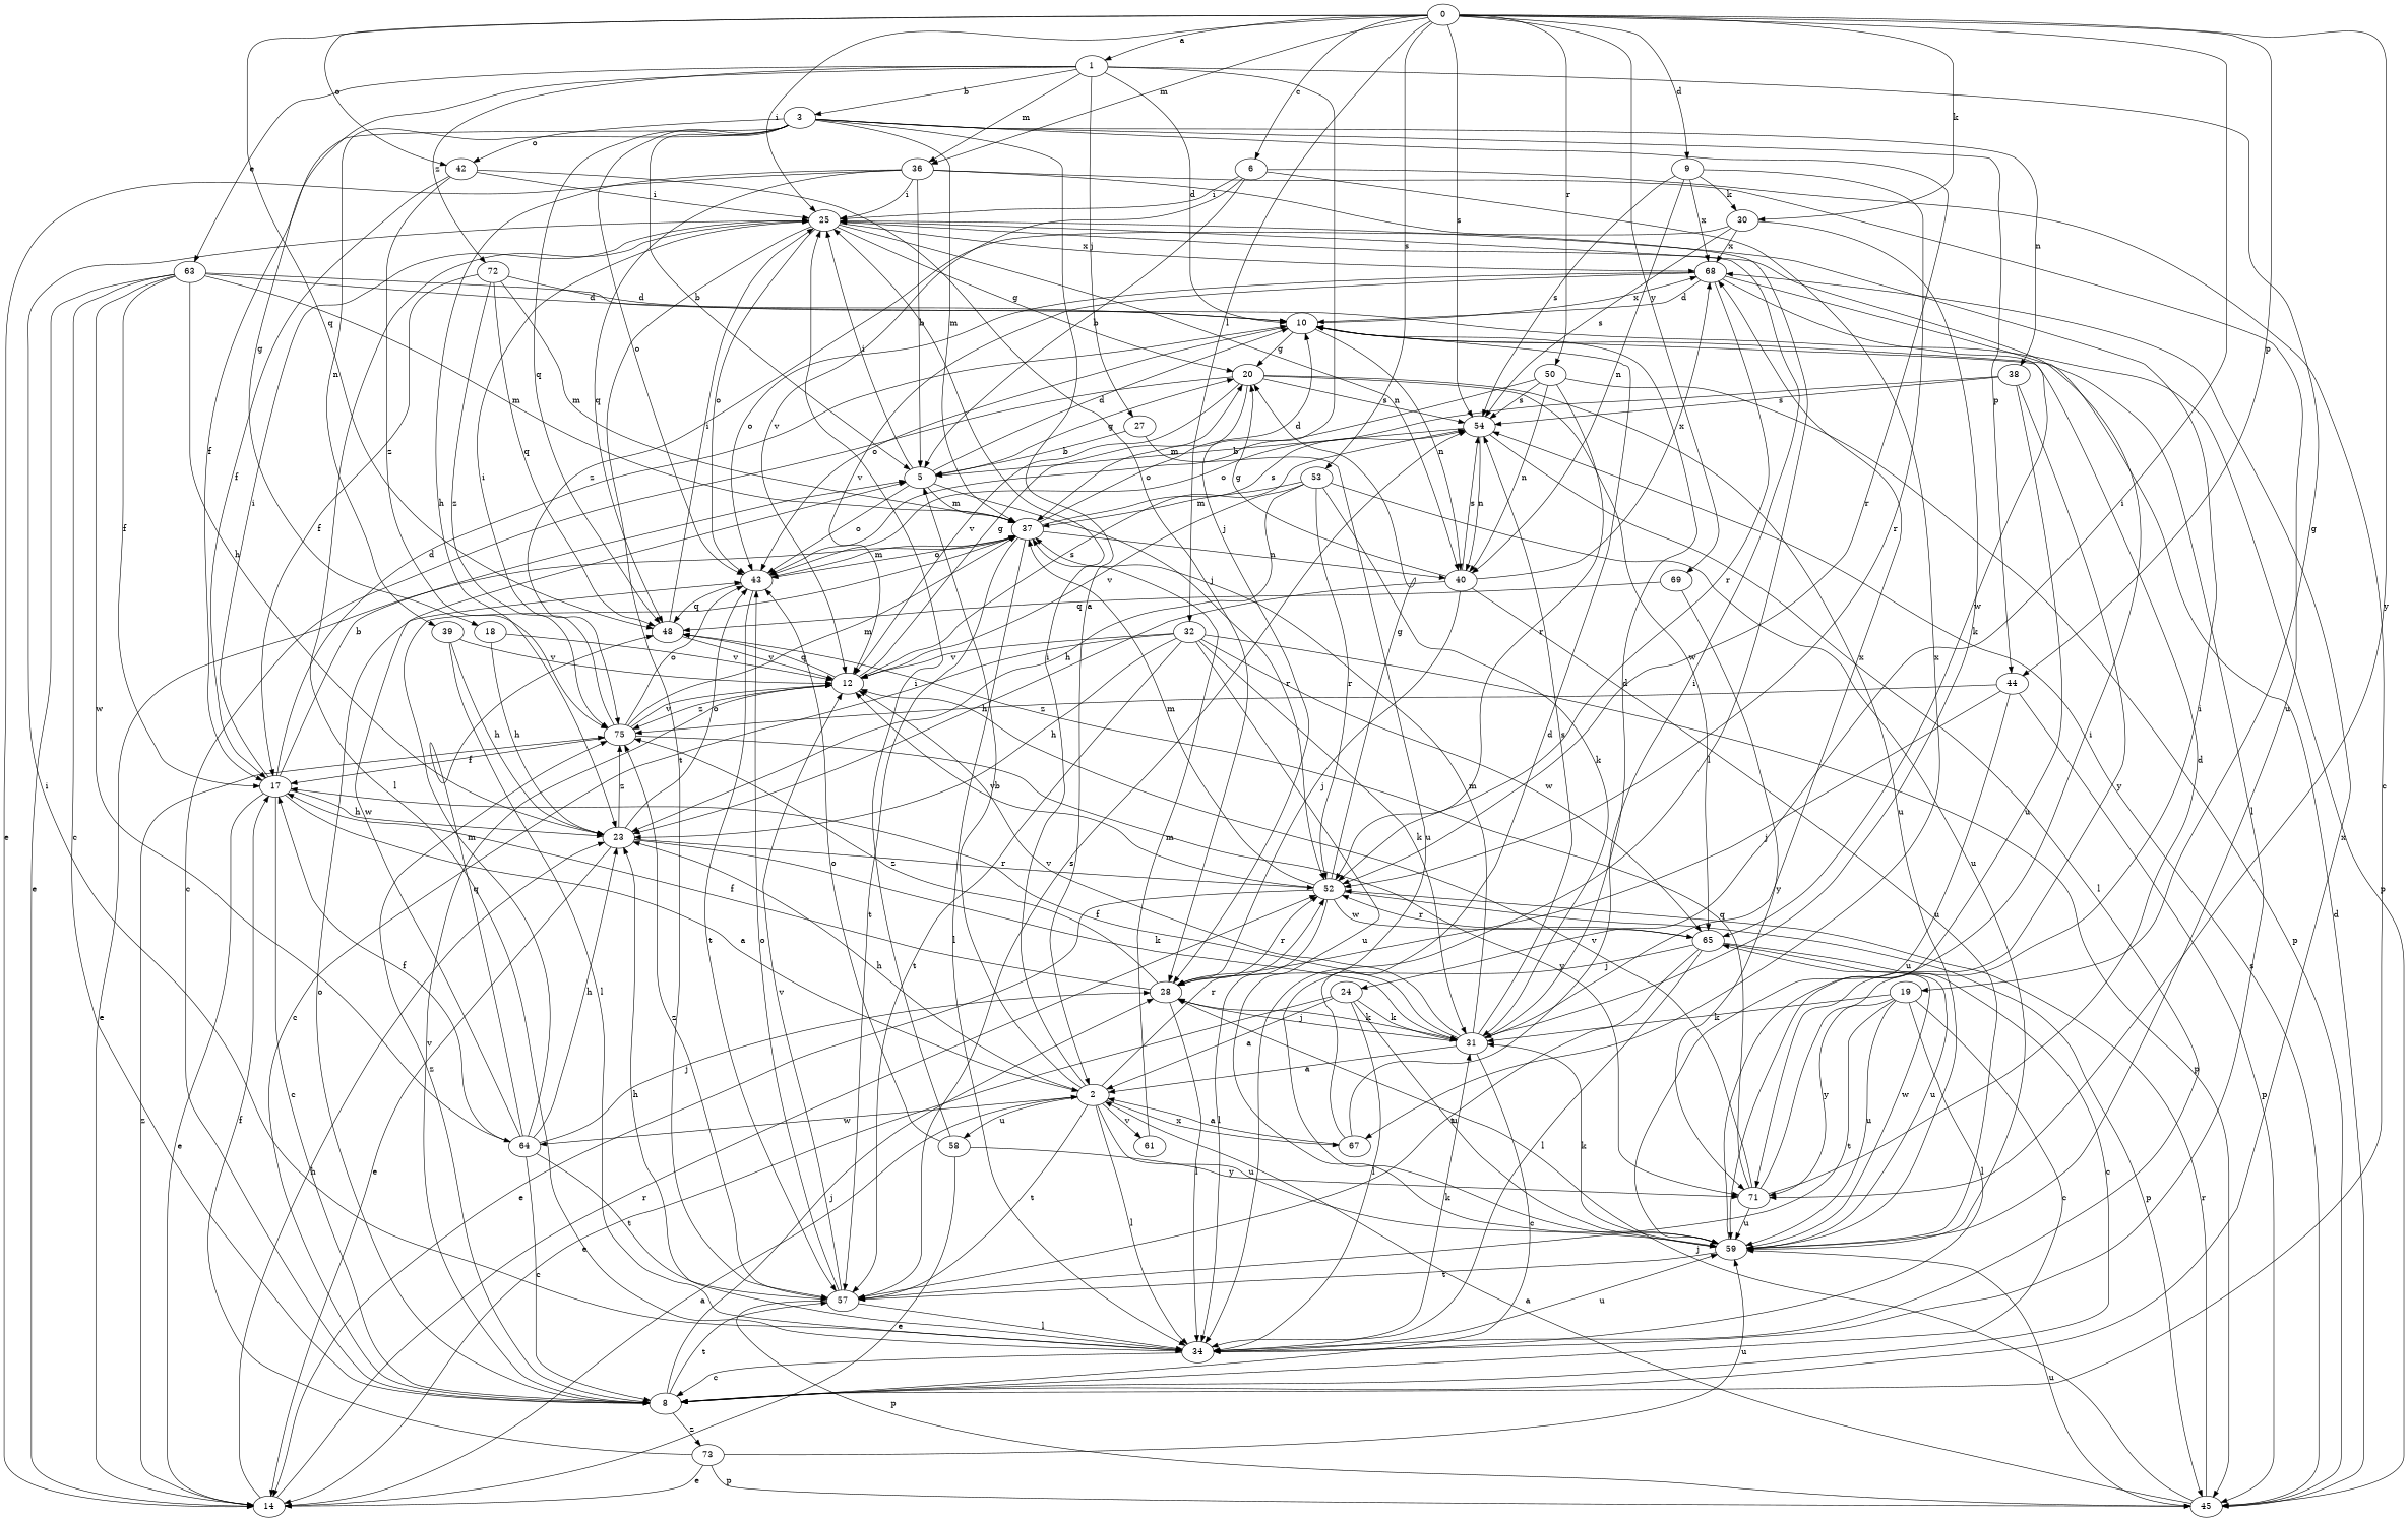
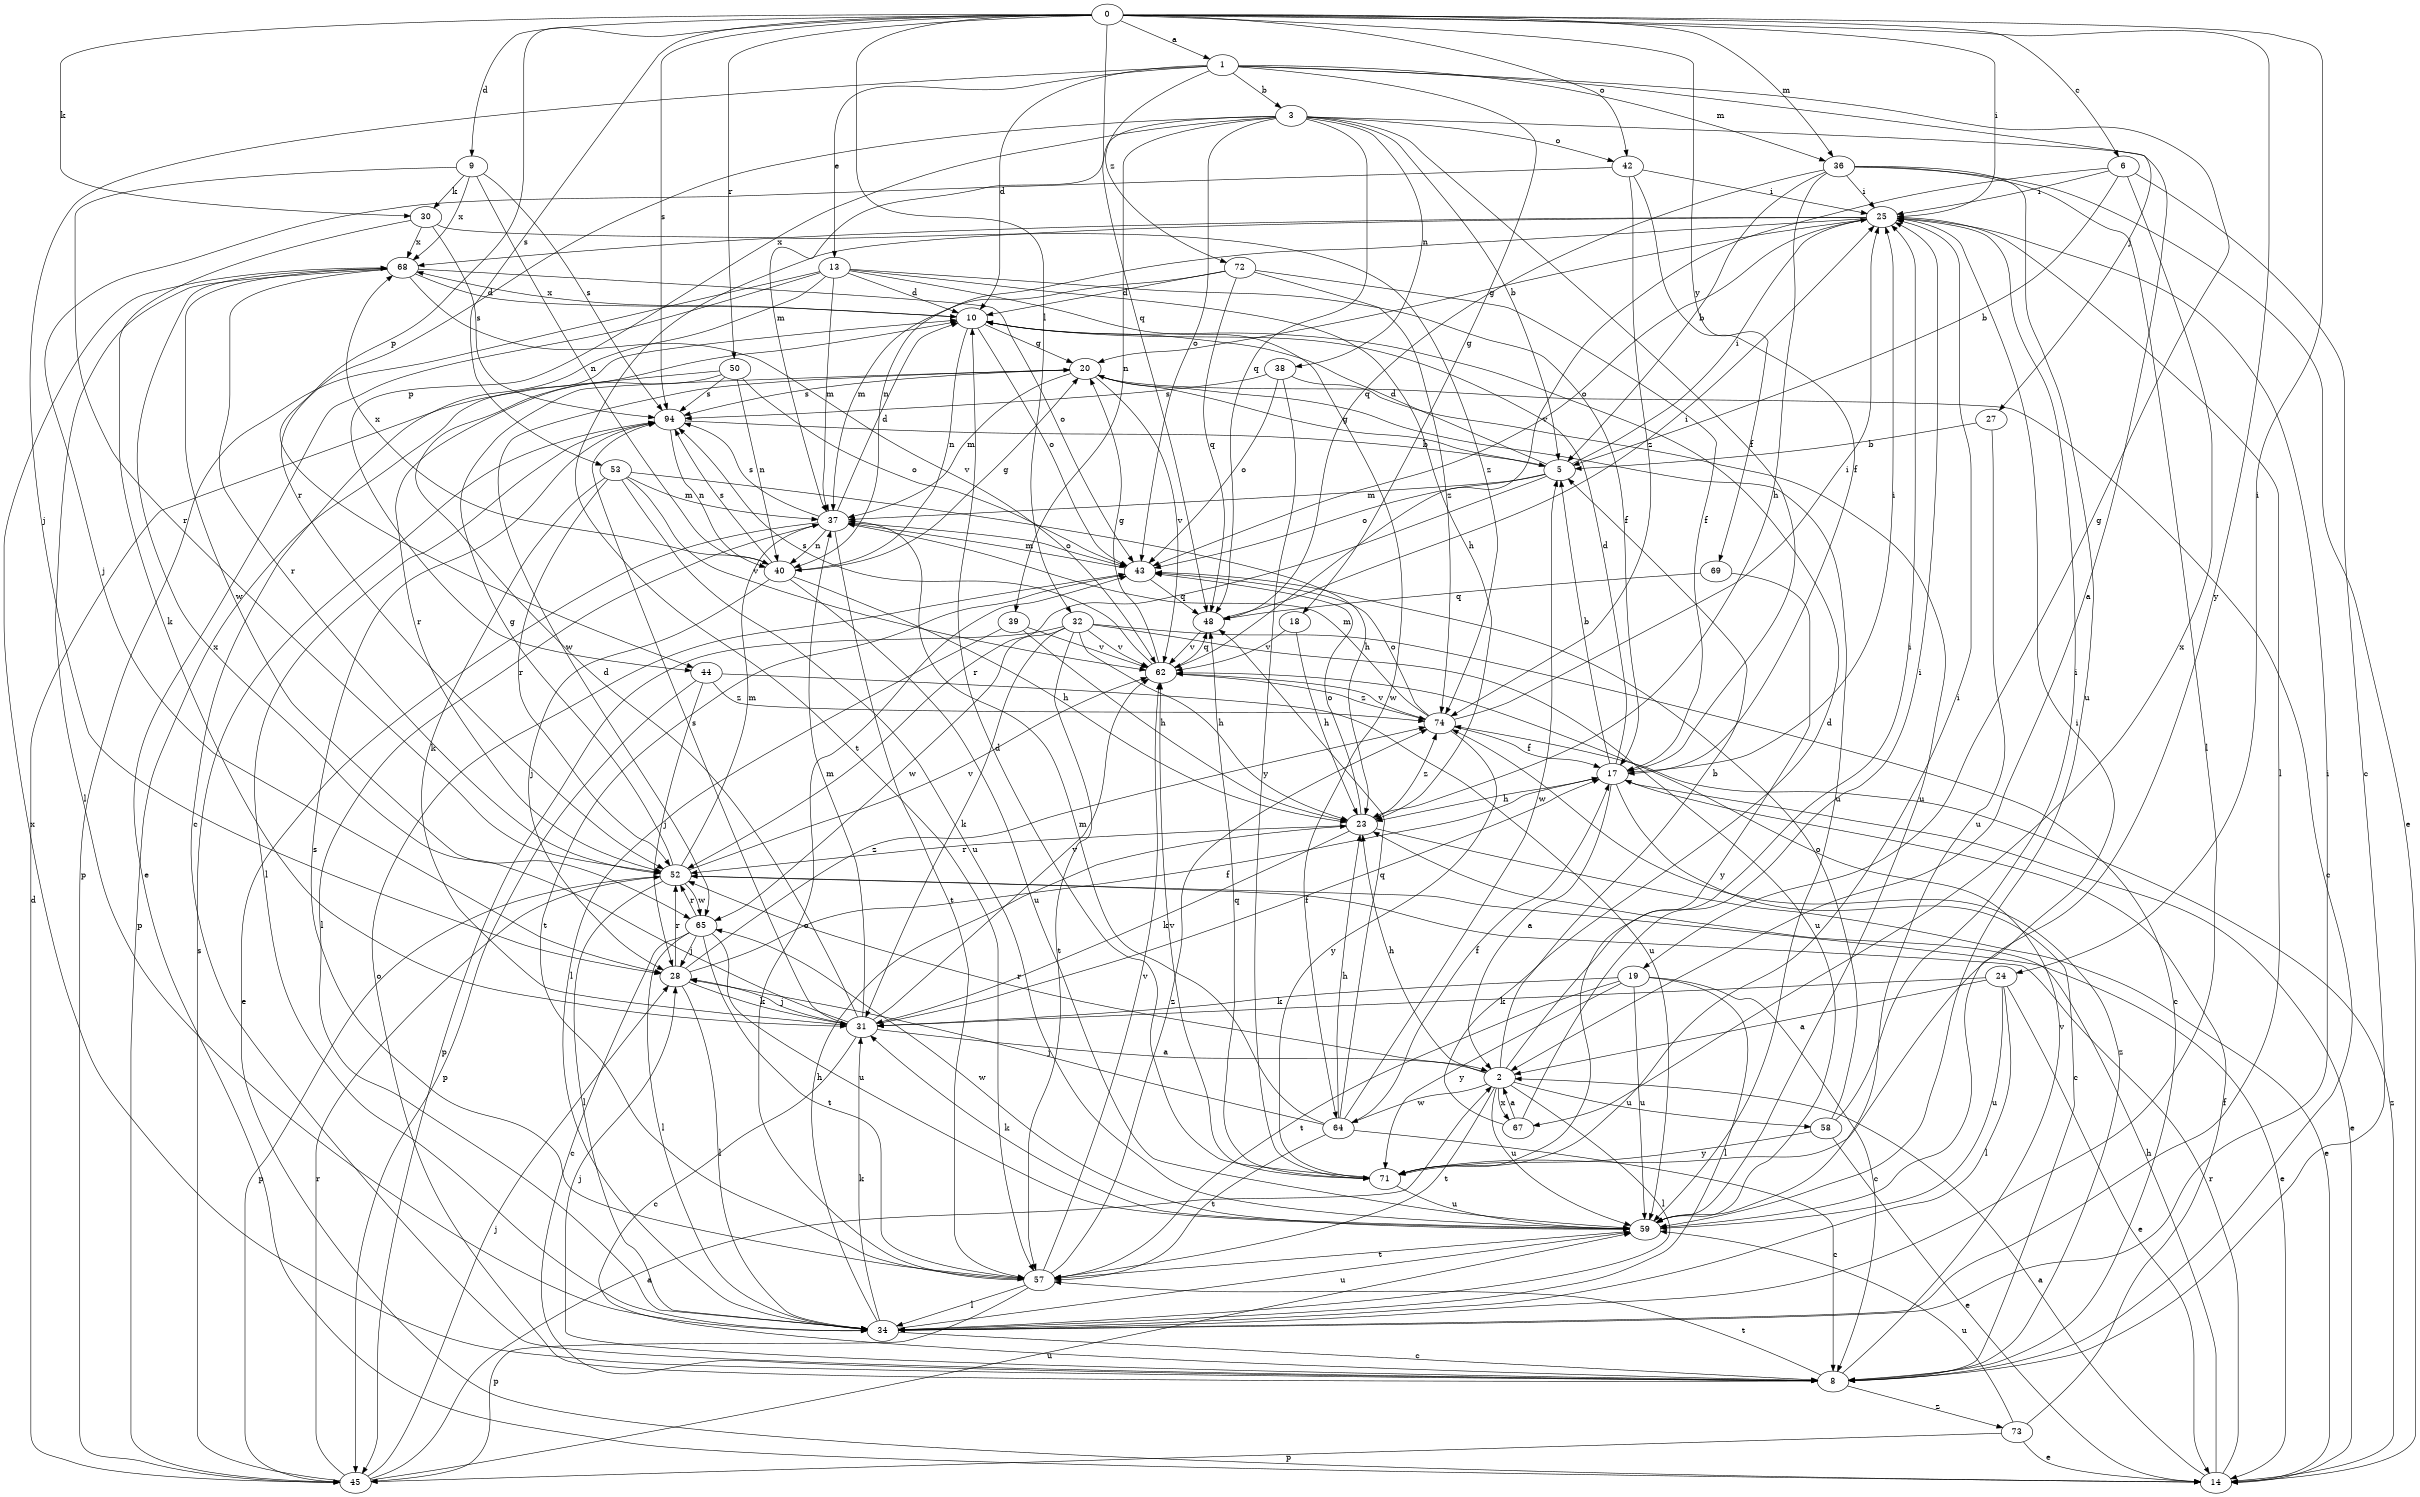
  strict digraph {
    0
    1
    6
    9
    24
    25
    30
    32
    36
    42
    44
    48
    50
    53
-   54
+   54 [label=94]
    69
    71
    3
    10
-   13 [label=63]
+   13
    18
    19
    27
    28
    72
    5
    67
    8
-   62 [label=12]
+   62
    52
    68
    40
    2
    34
    59
    14
    31
    57
    43
    20
-   74 [label=75]
+   74
    23
    45
    65
    17
    37
    38
    39
    64
    58
-   61
    73
    0 -> 1 [label=a]
    0 -> 6 [label=c]
    0 -> 9 [label=d]
    0 -> 24 [label=i]
    0 -> 25 [label=i]
    0 -> 30 [label=k]
    0 -> 32 [label=l]
    0 -> 36 [label=m]
    0 -> 42 [label=o]
    0 -> 44 [label=p]
    0 -> 48 [label=q]
    0 -> 50 [label=r]
    0 -> 53 [label=s]
    0 -> 54 [label=s]
    0 -> 69 [label=y]
    0 -> 71 [label=y]
    1 -> 36 [label=m]
    1 -> 3 [label=b]
    1 -> 10 [label=d]
    1 -> 13 [label=e]
    1 -> 18 [label=g]
    1 -> 19 [label=g]
    1 -> 27 [label=j]
    1 -> 28 [label=j]
    1 -> 72 [label=z]
    6 -> 25 [label=i]
    6 -> 5 [label=b]
    6 -> 67 [label=x]
    6 -> 8 [label=c]
    6 -> 62 [label=v]
    9 -> 30 [label=k]
    9 -> 54 [label=s]
    9 -> 52 [label=r]
    9 -> 68 [label=x]
    9 -> 40 [label=n]
    24 -> 2 [label=a]
    24 -> 34 [label=l]
    24 -> 59 [label=u]
    24 -> 14 [label=e]
    24 -> 31 [label=k]
    25 -> 68 [label=x]
    25 -> 40 [label=n]
    25 -> 34 [label=l]
    25 -> 57 [label=t]
    25 -> 43 [label=o]
    25 -> 20 [label=g]
    30 -> 54 [label=s]
    30 -> 68 [label=x]
    30 -> 31 [label=k]
    30 -> 74 [label=z]
    32 -> 8 [label=c]
    32 -> 62 [label=v]
    32 -> 59 [label=u]
    32 -> 31 [label=k]
    32 -> 57 [label=t]
    32 -> 23 [label=h]
    32 -> 45 [label=p]
    32 -> 65 [label=w]
    36 -> 25 [label=i]
    36 -> 48 [label=q]
    36 -> 5 [label=b]
    36 -> 34 [label=l]
    36 -> 59 [label=u]
    36 -> 14 [label=e]
    36 -> 23 [label=h]
    42 -> 25 [label=i]
    42 -> 28 [label=j]
    42 -> 74 [label=z]
    42 -> 17 [label=f]
    44 -> 28 [label=j]
    44 -> 59 [label=u]
    44 -> 74 [label=z]
    44 -> 45 [label=p]
    48 -> 25 [label=i]
    48 -> 62 [label=v]
    50 -> 54 [label=s]
    50 -> 52 [label=r]
    50 -> 40 [label=n]
    50 -> 43 [label=o]
    50 -> 45 [label=p]
    53 -> 62 [label=v]
    53 -> 52 [label=r]
    53 -> 59 [label=u]
    53 -> 31 [label=k]
    53 -> 23 [label=h]
    53 -> 37 [label=m]
    54 -> 5 [label=b]
    54 -> 40 [label=n]
    54 -> 34 [label=l]
    69 -> 48 [label=q]
    69 -> 71 [label=y]
    71 -> 25 [label=i]
    71 -> 48 [label=q]
    71 -> 10 [label=d]
    71 -> 62 [label=v]
    71 -> 59 [label=u]
    3 -> 42 [label=o]
    3 -> 44 [label=p]
    3 -> 48 [label=q]
    3 -> 5 [label=b]
    3 -> 52 [label=r]
    3 -> 2 [label=a]
    3 -> 43 [label=o]
    3 -> 17 [label=f]
    3 -> 37 [label=m]
    3 -> 38 [label=n]
    3 -> 39 [label=n]
    10 -> 68 [label=x]
    10 -> 40 [label=n]
    10 -> 43 [label=o]
    10 -> 20 [label=g]
    13 -> 10 [label=d]
    13 -> 8 [label=c]
    13 -> 14 [label=e]
    13 -> 23 [label=h]
    13 -> 45 [label=p]
    13 -> 17 [label=f]
    13 -> 37 [label=m]
    13 -> 64 [label=w]
    18 -> 62 [label=v]
    18 -> 23 [label=h]
    19 -> 71 [label=y]
    19 -> 8 [label=c]
    19 -> 34 [label=l]
    19 -> 59 [label=u]
    19 -> 31 [label=k]
    19 -> 57 [label=t]
    27 -> 5 [label=b]
    27 -> 59 [label=u]
    28 -> 52 [label=r]
    28 -> 34 [label=l]
    28 -> 31 [label=k]
    28 -> 74 [label=z]
    28 -> 17 [label=f]
    72 -> 48 [label=q]
    72 -> 10 [label=d]
    72 -> 74 [label=z]
    72 -> 17 [label=f]
    72 -> 37 [label=m]
    5 -> 25 [label=i]
    5 -> 10 [label=d]
    5 -> 52 [label=r]
    5 -> 43 [label=o]
    5 -> 20 [label=g]
    5 -> 37 [label=m]
    67 -> 25 [label=i]
    67 -> 10 [label=d]
    67 -> 2 [label=a]
    8 -> 28 [label=j]
    8 -> 62 [label=v]
    8 -> 68 [label=x]
    8 -> 57 [label=t]
    8 -> 43 [label=o]
    8 -> 74 [label=z]
    8 -> 73 [label=z]
    62 -> 48 [label=q]
    62 -> 54 [label=s]
    62 -> 20 [label=g]
    62 -> 74 [label=z]
    52 -> 62 [label=v]
    52 -> 34 [label=l]
    52 -> 14 [label=e]
    52 -> 20 [label=g]
    52 -> 45 [label=p]
    52 -> 65 [label=w]
    52 -> 37 [label=m]
    68 -> 10 [label=d]
    68 -> 62 [label=v]
    68 -> 52 [label=r]
    68 -> 34 [label=l]
    68 -> 43 [label=o]
    68 -> 65 [label=w]
    40 -> 54 [label=s]
    40 -> 28 [label=j]
    40 -> 68 [label=x]
    40 -> 59 [label=u]
    40 -> 20 [label=g]
    40 -> 23 [label=h]
    2 -> 25 [label=i]
    2 -> 5 [label=b]
    2 -> 67 [label=x]
    2 -> 52 [label=r]
    2 -> 34 [label=l]
    2 -> 59 [label=u]
    2 -> 57 [label=t]
    2 -> 23 [label=h]
    2 -> 64 [label=w]
    2 -> 58 [label=u]
-   2 -> 61 [label=v]
    34 -> 25 [label=i]
    34 -> 8 [label=c]
    34 -> 59 [label=u]
    34 -> 31 [label=k]
    34 -> 23 [label=h]
    59 -> 25 [label=i]
    59 -> 31 [label=k]
    59 -> 57 [label=t]
    59 -> 65 [label=w]
    14 -> 52 [label=r]
    14 -> 2 [label=a]
    14 -> 74 [label=z]
    14 -> 23 [label=h]
    31 -> 54 [label=s]
    31 -> 10 [label=d]
    31 -> 28 [label=j]
    31 -> 8 [label=c]
    31 -> 62 [label=v]
    31 -> 68 [label=x]
    31 -> 2 [label=a]
    31 -> 17 [label=f]
    31 -> 37 [label=m]
    57 -> 54 [label=s]
    57 -> 62 [label=v]
    57 -> 34 [label=l]
    57 -> 43 [label=o]
    57 -> 74 [label=z]
    57 -> 45 [label=p]
    43 -> 48 [label=q]
    43 -> 57 [label=t]
    43 -> 37 [label=m]
    20 -> 54 [label=s]
    20 -> 8 [label=c]
    20 -> 62 [label=v]
    20 -> 59 [label=u]
    20 -> 65 [label=w]
    20 -> 37 [label=m]
    74 -> 25 [label=i]
    74 -> 71 [label=y]
    74 -> 62 [label=v]
    74 -> 43 [label=o]
    74 -> 17 [label=f]
    74 -> 37 [label=m]
    23 -> 52 [label=r]
    23 -> 14 [label=e]
    23 -> 31 [label=k]
    23 -> 43 [label=o]
    23 -> 74 [label=z]
    45 -> 54 [label=s]
    45 -> 10 [label=d]
    45 -> 28 [label=j]
    45 -> 52 [label=r]
    45 -> 2 [label=a]
    45 -> 59 [label=u]
    65 -> 28 [label=j]
    65 -> 8 [label=c]
    65 -> 52 [label=r]
    65 -> 34 [label=l]
    65 -> 59 [label=u]
    65 -> 57 [label=t]
    17 -> 25 [label=i]
    17 -> 10 [label=d]
    17 -> 5 [label=b]
    17 -> 8 [label=c]
    17 -> 2 [label=a]
    17 -> 14 [label=e]
    17 -> 23 [label=h]
    37 -> 54 [label=s]
    37 -> 10 [label=d]
    37 -> 40 [label=n]
    37 -> 34 [label=l]
    37 -> 14 [label=e]
    37 -> 57 [label=t]
    37 -> 43 [label=o]
    38 -> 54 [label=s]
    38 -> 71 [label=y]
    38 -> 59 [label=u]
    38 -> 43 [label=o]
    39 -> 62 [label=v]
    39 -> 34 [label=l]
    39 -> 23 [label=h]
    64 -> 48 [label=q]
    64 -> 28 [label=j]
    64 -> 5 [label=w]
    64 -> 8 [label=c]
    64 -> 57 [label=t]
    64 -> 23 [label=h]
    64 -> 17 [label=f]
    64 -> 37 [label=m]
    58 -> 25 [label=i]
    58 -> 71 [label=y]
    58 -> 14 [label=e]
    58 -> 43 [label=o]
-   61 -> 37 [label=m]
    73 -> 59 [label=u]
    73 -> 14 [label=e]
    73 -> 45 [label=p]
    73 -> 17 [label=f]
  }
